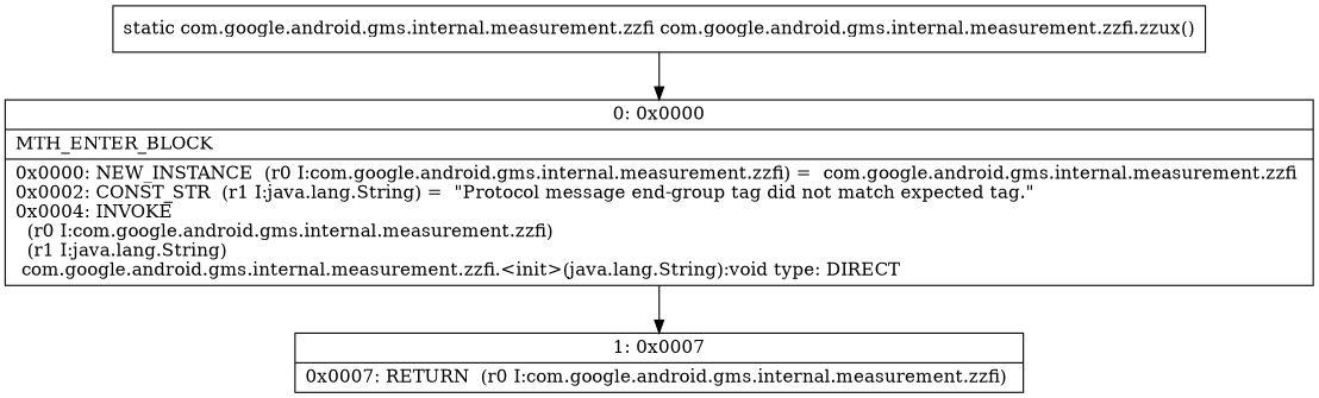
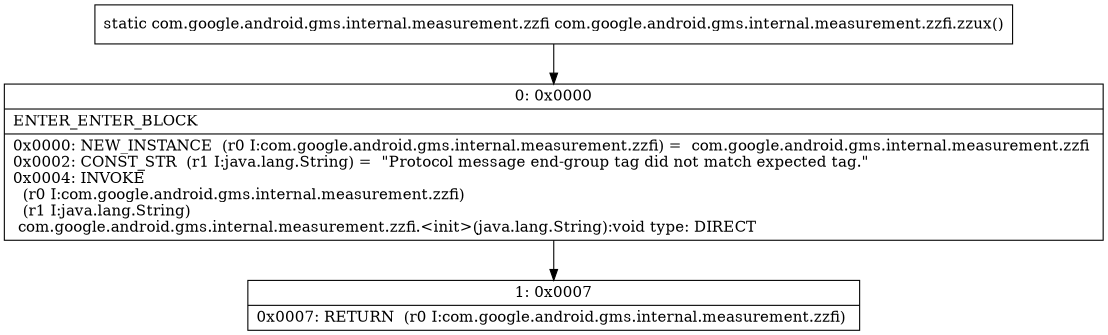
  digraph {
    node [shape=record]
-   n1 [label="{0\:\ 0x0000|MTH_ENTER_BLOCK\l|0x0000: NEW_INSTANCE  (r0 I:com.google.android.gms.internal.measurement.zzfi) =  com.google.android.gms.internal.measurement.zzfi \l0x0002: CONST_STR  (r1 I:java.lang.String) =  \"Protocol message end\-group tag did not match expected tag.\" \l0x0004: INVOKE  \l  (r0 I:com.google.android.gms.internal.measurement.zzfi)\l  (r1 I:java.lang.String)\l com.google.android.gms.internal.measurement.zzfi.\<init\>(java.lang.String):void type: DIRECT \l}"]
+   n1 [label="{0\:\ 0x0000|ENTER_ENTER_BLOCK\l|0x0000: NEW_INSTANCE  (r0 I:com.google.android.gms.internal.measurement.zzfi) =  com.google.android.gms.internal.measurement.zzfi \l0x0002: CONST_STR  (r1 I:java.lang.String) =  \"Protocol message end\-group tag did not match expected tag.\" \l0x0004: INVOKE  \l  (r0 I:com.google.android.gms.internal.measurement.zzfi)\l  (r1 I:java.lang.String)\l com.google.android.gms.internal.measurement.zzfi.\<init\>(java.lang.String):void type: DIRECT \l}"]
    n2 [label="{1\:\ 0x0007|0x0007: RETURN  (r0 I:com.google.android.gms.internal.measurement.zzfi) \l}"]
    n3 [label="{static com.google.android.gms.internal.measurement.zzfi com.google.android.gms.internal.measurement.zzfi.zzux() }"]
    n1 -> n2
    n3 -> n1
  }
